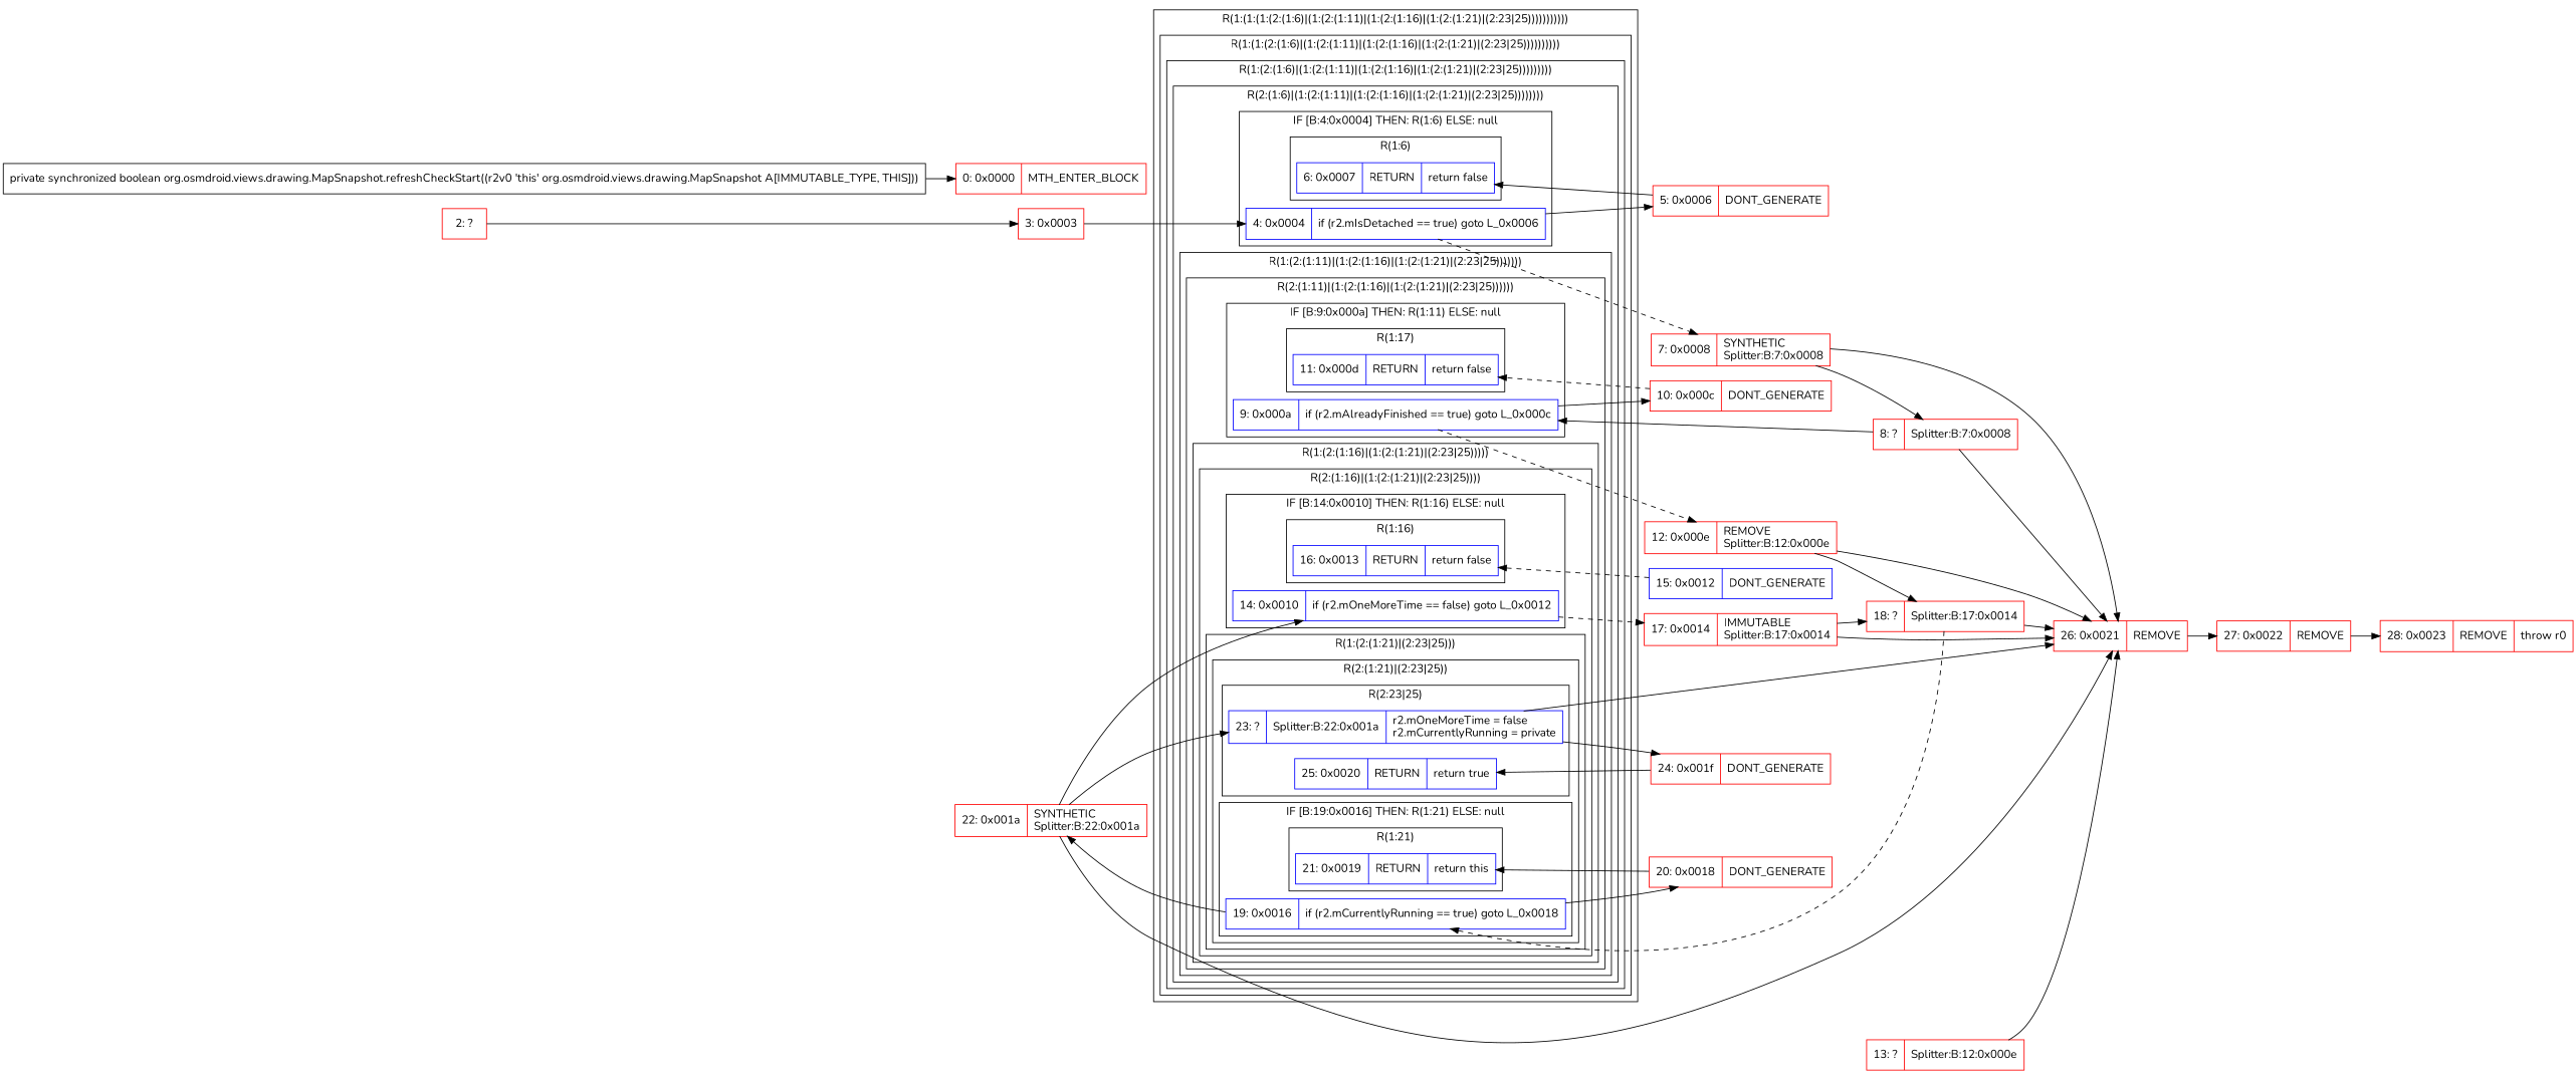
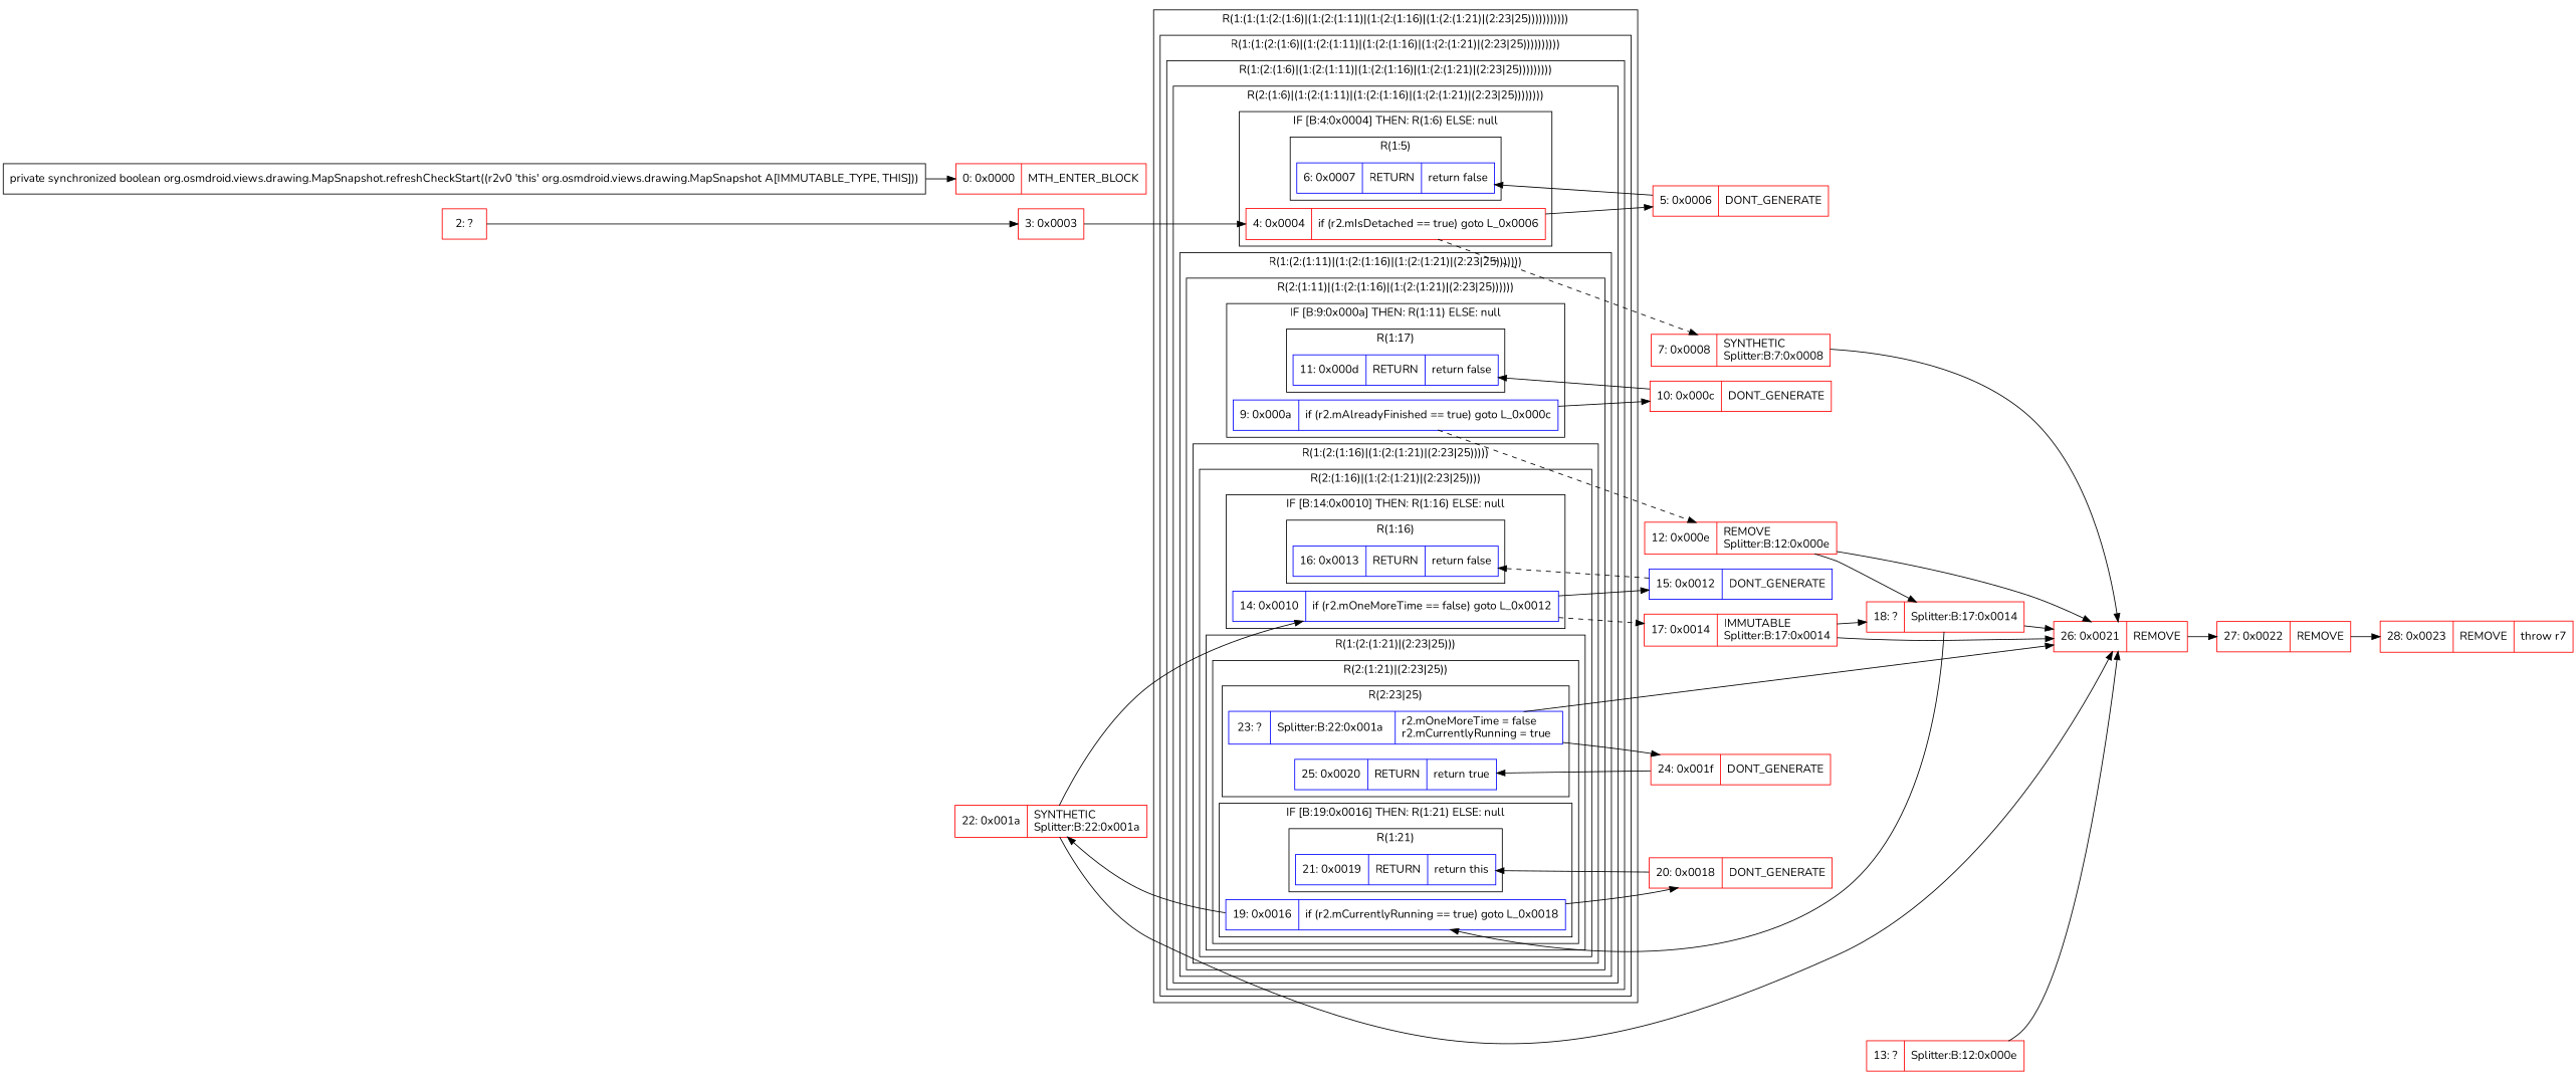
  digraph {
    fontname=Nunito
    rankdir=LR
    node [color=red fontname=Nunito shape=record]
    edge [fontname=Nunito]
    n1 [color=blue label="{6\:\ 0x0007|RETURN\l|return false\l}"]
-   n2 [color=blue label="{4\:\ 0x0004|if (r2.mIsDetached == true) goto L_0x0006\l}"]
+   n2 [label="{4\:\ 0x0004|if (r2.mIsDetached == true) goto L_0x0006\l}"]
    n3 [color=blue label="{11\:\ 0x000d|RETURN\l|return false\l}"]
    n4 [color=blue label="{9\:\ 0x000a|if (r2.mAlreadyFinished == true) goto L_0x000c\l}"]
    n5 [color=blue label="{16\:\ 0x0013|RETURN\l|return false\l}"]
    n6 [color=blue label="{14\:\ 0x0010|if (r2.mOneMoreTime == false) goto L_0x0012\l}"]
    n7 [color=blue label="{21\:\ 0x0019|RETURN\l|return this\l}"]
    n8 [color=blue label="{19\:\ 0x0016|if (r2.mCurrentlyRunning == true) goto L_0x0018\l}"]
-   n9 [color=blue label="{23\:\ ?|Splitter:B:22:0x001a\l|r2.mOneMoreTime = false\lr2.mCurrentlyRunning = private\l}"]
+   n9 [color=blue label="{23\:\ ?|Splitter:B:22:0x001a\l|r2.mOneMoreTime = false\lr2.mCurrentlyRunning = true\l}"]
    n10 [color=blue label="{25\:\ 0x0020|RETURN\l|return true\l}"]
    n11 [label="{5\:\ 0x0006|DONT_GENERATE\l}"]
    n12 [label="{7\:\ 0x0008|SYNTHETIC\lSplitter:B:7:0x0008\l}"]
    n13 [label="{10\:\ 0x000c|DONT_GENERATE\l}"]
    n14 [label="{12\:\ 0x000e|REMOVE\lSplitter:B:12:0x000e\l}"]
    n15 [color=blue label="{15\:\ 0x0012|DONT_GENERATE\l}"]
    n16 [label="{17\:\ 0x0014|IMMUTABLE\lSplitter:B:17:0x0014\l}"]
    n17 [label="{20\:\ 0x0018|DONT_GENERATE\l}"]
    n18 [label="{22\:\ 0x001a|SYNTHETIC\lSplitter:B:22:0x001a\l}"]
    n19 [label="{24\:\ 0x001f|DONT_GENERATE\l}"]
    n20 [label="{26\:\ 0x0021|REMOVE\l}"]
-   n21 [label="{8\:\ ?|Splitter:B:7:0x0008\l}"]
    n22 [label="{18\:\ ?|Splitter:B:17:0x0014\l}"]
    n23 [label="{27\:\ 0x0022|REMOVE\l}"]
    n24 [label="{0\:\ 0x0000|MTH_ENTER_BLOCK\l}"]
    n25 [label="{2\:\ ?}"]
    n26 [label="{3\:\ 0x0003}"]
    n27 [label="{13\:\ ?|Splitter:B:12:0x000e\l}"]
-   n28 [label="{28\:\ 0x0023|REMOVE\l|throw r0\l}"]
+   n28 [label="{28\:\ 0x0023|REMOVE\l|throw r7\l}"]
    n29 [label="{private synchronized boolean org.osmdroid.views.drawing.MapSnapshot.refreshCheckStart((r2v0 'this' org.osmdroid.views.drawing.MapSnapshot A[IMMUTABLE_TYPE, THIS])) }" color=""]
    subgraph cluster_1 {
      label="R(1:(1:(1:(2:(1:6)|(1:(2:(1:11)|(1:(2:(1:16)|(1:(2:(1:21)|(2:23|25)))))))))))"
      subgraph cluster_2 {
        label="R(1:(1:(2:(1:6)|(1:(2:(1:11)|(1:(2:(1:16)|(1:(2:(1:21)|(2:23|25))))))))))"
        subgraph cluster_3 {
          label="R(1:(2:(1:6)|(1:(2:(1:11)|(1:(2:(1:16)|(1:(2:(1:21)|(2:23|25)))))))))"
          subgraph cluster_4 {
            label="R(2:(1:6)|(1:(2:(1:11)|(1:(2:(1:16)|(1:(2:(1:21)|(2:23|25))))))))"
            subgraph cluster_5 {
              label="IF [B:4:0x0004] THEN: R(1:6) ELSE: null"
              n2
              subgraph cluster_6 {
-               label="R(1:6)"
+               label="R(1:5)"
                n1
              }
            }
            subgraph cluster_7 {
              label="R(1:(2:(1:11)|(1:(2:(1:16)|(1:(2:(1:21)|(2:23|25)))))))"
              subgraph cluster_8 {
                label="R(2:(1:11)|(1:(2:(1:16)|(1:(2:(1:21)|(2:23|25))))))"
                subgraph cluster_9 {
                  label="IF [B:9:0x000a] THEN: R(1:11) ELSE: null"
                  n4
                  subgraph cluster_10 {
                    label="R(1:17)"
                    n3
                  }
                }
                subgraph cluster_11 {
                  label="R(1:(2:(1:16)|(1:(2:(1:21)|(2:23|25)))))"
                  subgraph cluster_12 {
                    label="R(2:(1:16)|(1:(2:(1:21)|(2:23|25))))"
                    subgraph cluster_13 {
                      label="IF [B:14:0x0010] THEN: R(1:16) ELSE: null"
                      n6
                      subgraph cluster_14 {
                        label="R(1:16)"
                        n5
                      }
                    }
                    subgraph cluster_15 {
                      label="R(1:(2:(1:21)|(2:23|25)))"
                      subgraph cluster_16 {
                        label="R(2:(1:21)|(2:23|25))"
                        subgraph cluster_17 {
                          label="IF [B:19:0x0016] THEN: R(1:21) ELSE: null"
                          n8
                          subgraph cluster_18 {
                            label="R(1:21)"
                            n7
                          }
                        }
                        subgraph cluster_19 {
                          label="R(2:23|25)"
                          n9
                          n10
                        }
                      }
                    }
                  }
                }
              }
            }
          }
        }
      }
    }
    n2 -> n11
    n2 -> n12 [style=dashed]
    n4 -> n13
    n4 -> n14 [style=dashed]
+   n6 -> n15
    n6 -> n16 [style=dashed]
    n8 -> n17
    n8 -> n18 [style=solid]
    n9 -> n19
    n9 -> n20
    n11 -> n1
    n12 -> n20
-   n12 -> n21
-   n13 -> n3 [style=dashed]
+   n13 -> n3
    n14 -> n20
    n14 -> n22
    n15 -> n5 [style=dashed]
    n16 -> n20
    n16 -> n22
    n17 -> n7
    n18 -> n6
-   n18 -> n9
    n18 -> n20
    n19 -> n10
    n20 -> n23
-   n21 -> n4
-   n21 -> n20
-   n22 -> n8 [style=dashed]
+   n22 -> n8
    n22 -> n20
    n23 -> n28
    n25 -> n26
    n26 -> n2
    n27 -> n20
    n29 -> n24
  }
